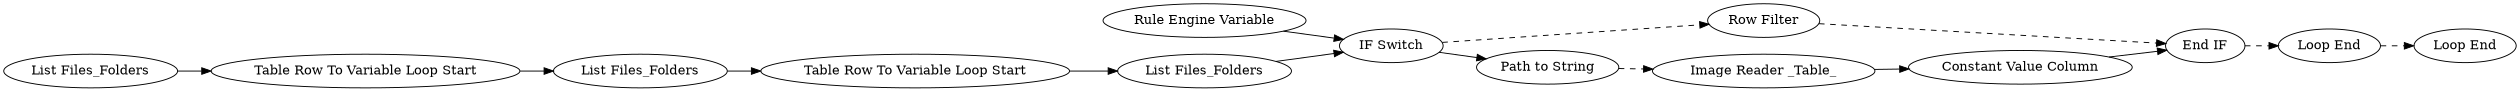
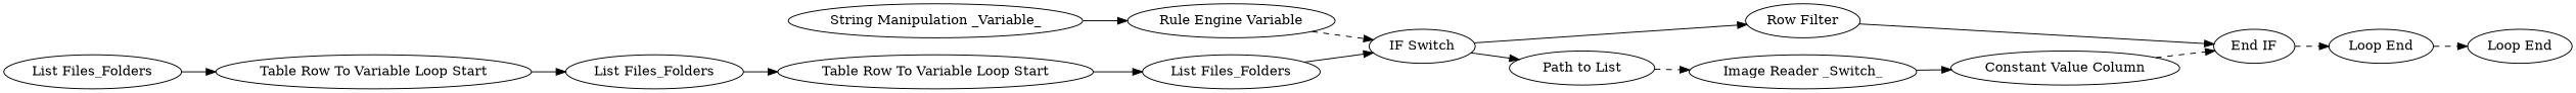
  digraph {
    rankdir=LR
    edge [style=solid]
    n1 [label="Row Filter"]
    n2 [label="End IF"]
    n3 [label="Loop End"]
    n4 [label="Loop End"]
+   n5 [label="String Manipulation _Variable_"]
    n6 [label="Rule Engine Variable"]
    n7 [label="IF Switch"]
    n8 [label="Constant Value Column"]
    n9 [label="List Files_Folders"]
-   n10 [label="Path to String"]
-   n11 [label="Image Reader _Table_"]
+   n10 [label="Path to List"]
+   n11 [label="Image Reader _Switch_"]
    n12 [label="List Files_Folders"]
    n13 [label="Table Row To Variable Loop Start"]
    n14 [label="List Files_Folders"]
    n15 [label="Table Row To Variable Loop Start"]
-   n1 -> n2 [style=dashed]
+   n1 -> n2
    n2 -> n3 [style=dashed]
    n3 -> n4 [style=dashed]
-   n6 -> n7
-   n7 -> n1 [style=dashed]
+   n5 -> n6
+   n6 -> n7 [style=dashed]
+   n7 -> n1
    n7 -> n10
-   n8 -> n2
+   n8 -> n2 [style=dashed]
    n9 -> n7
    n10 -> n11 [style=dashed]
    n11 -> n8
    n12 -> n13
    n13 -> n9
    n14 -> n15
    n15 -> n12
  }
